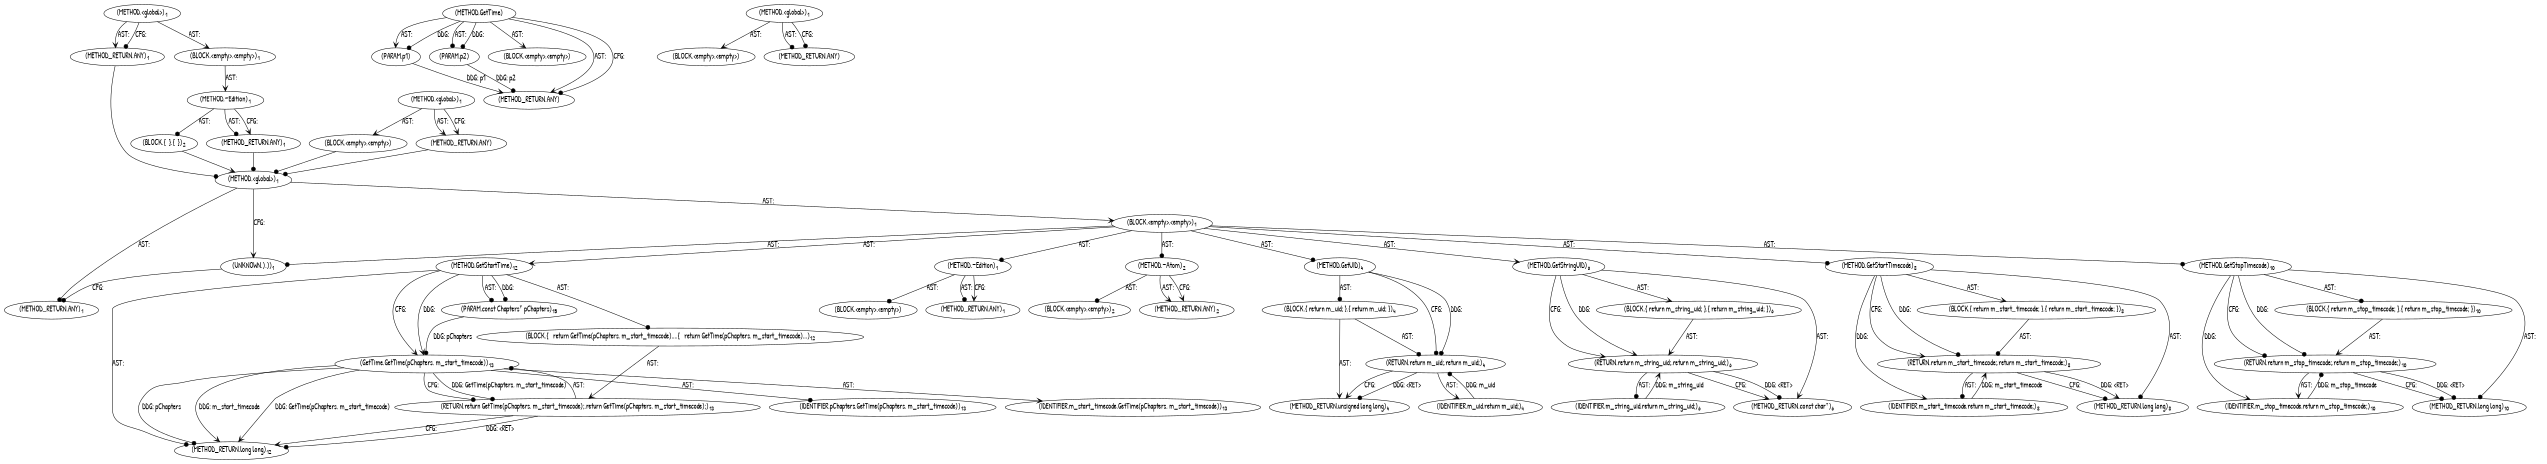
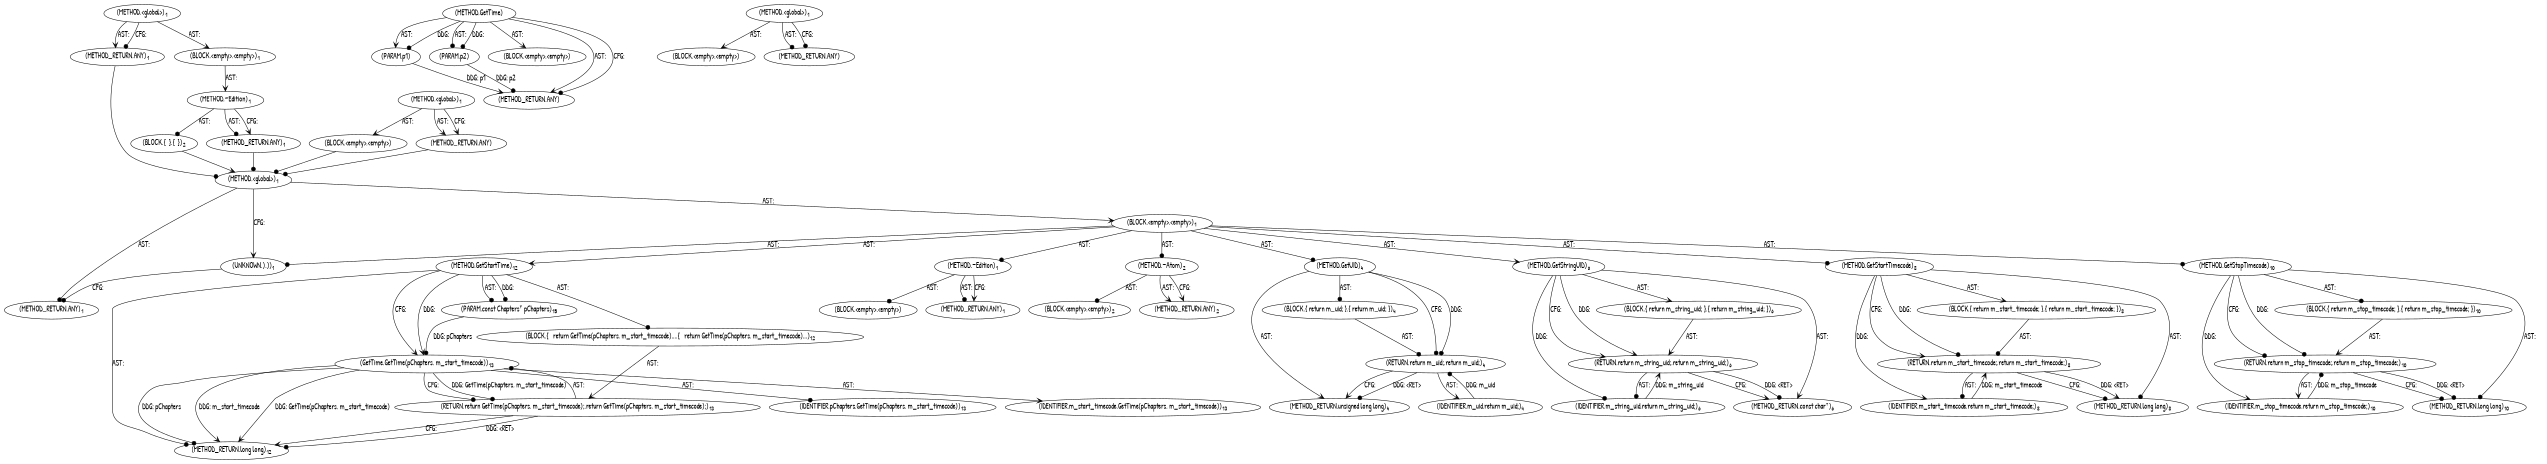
  digraph {
    fontname="Patrick Hand"
    node [fontname="Patrick Hand"]
    edge [arrowhead=dot fontname="Patrick Hand"]
    n1 [label=<(METHOD,&lt;global&gt;)<SUB>1</SUB>>]
    n2 [label=<(BLOCK,&lt;empty&gt;,&lt;empty&gt;)<SUB>1</SUB>>]
    n3 [label=<(METHOD_RETURN,ANY)<SUB>1</SUB>>]
    n4 [label=<(METHOD,~Edition)<SUB>1</SUB>>]
    n5 [label=<(METHOD,&lt;global&gt;)<SUB>1</SUB>>]
    n6 [label=<(BLOCK,{  },{  })<SUB>2</SUB>>]
    n7 [label=<(METHOD_RETURN,ANY)<SUB>1</SUB>>]
    n8 [label=<(BLOCK,&lt;empty&gt;,&lt;empty&gt;)<SUB>1</SUB>>]
    n9 [label=<(UNKNOWN,),))<SUB>1</SUB>>]
    n10 [label=<(METHOD_RETURN,ANY)<SUB>1</SUB>>]
    n11 [label=<(METHOD,&lt;global&gt;)<SUB>1</SUB>>]
    n12 [label=<(BLOCK,&lt;empty&gt;,&lt;empty&gt;)>]
    n13 [label=<(METHOD_RETURN,ANY)>]
    n14 [label=<(METHOD,GetStartTime)<SUB>12</SUB>>]
    n15 [label=<(PARAM,const Chapters* pChapters)<SUB>15</SUB>>]
    n16 [label=<(BLOCK,{   return GetTime(pChapters, m_start_timecode)...,{   return GetTime(pChapters, m_start_timecode)...)<SUB>12</SUB>>]
    n17 [label=<(GetTime,GetTime(pChapters, m_start_timecode))<SUB>13</SUB>>]
    n18 [label=<(METHOD_RETURN,long long)<SUB>12</SUB>>]
    n19 [label=<(RETURN,return GetTime(pChapters, m_start_timecode);,return GetTime(pChapters, m_start_timecode);)<SUB>13</SUB>>]
    n20 [label=<(IDENTIFIER,pChapters,GetTime(pChapters, m_start_timecode))<SUB>13</SUB>>]
    n21 [label=<(IDENTIFIER,m_start_timecode,GetTime(pChapters, m_start_timecode))<SUB>13</SUB>>]
    n22 [label=<(METHOD,~Edition)<SUB>1</SUB>>]
    n23 [label=<(METHOD,~Atom)<SUB>2</SUB>>]
    n24 [label=<(METHOD,GetUID)<SUB>4</SUB>>]
    n25 [label=<(METHOD,GetStringUID)<SUB>6</SUB>>]
    n26 [label=<(METHOD,GetStartTimecode)<SUB>8</SUB>>]
    n27 [label=<(METHOD,GetStopTimecode)<SUB>10</SUB>>]
    n28 [label=<(BLOCK,&lt;empty&gt;,&lt;empty&gt;)>]
    n29 [label=<(METHOD_RETURN,ANY)<SUB>1</SUB>>]
    n30 [label=<(BLOCK,&lt;empty&gt;,&lt;empty&gt;)<SUB>2</SUB>>]
    n31 [label=<(METHOD_RETURN,ANY)<SUB>2</SUB>>]
    n32 [label=<(BLOCK,{ return m_uid; },{ return m_uid; })<SUB>4</SUB>>]
    n33 [label=<(RETURN,return m_uid;,return m_uid;)<SUB>4</SUB>>]
    n34 [label=<(METHOD_RETURN,unsigned long long)<SUB>4</SUB>>]
    n35 [label=<(BLOCK,{ return m_string_uid; },{ return m_string_uid; })<SUB>6</SUB>>]
    n36 [label=<(RETURN,return m_string_uid;,return m_string_uid;)<SUB>6</SUB>>]
    n37 [label=<(IDENTIFIER,m_string_uid,return m_string_uid;)<SUB>6</SUB>>]
    n38 [label=<(METHOD_RETURN,const char*)<SUB>6</SUB>>]
    n39 [label=<(BLOCK,{ return m_start_timecode; },{ return m_start_timecode; })<SUB>8</SUB>>]
    n40 [label=<(RETURN,return m_start_timecode;,return m_start_timecode;)<SUB>8</SUB>>]
    n41 [label=<(IDENTIFIER,m_start_timecode,return m_start_timecode;)<SUB>8</SUB>>]
    n42 [label=<(METHOD_RETURN,long long)<SUB>8</SUB>>]
    n43 [label=<(BLOCK,{ return m_stop_timecode; },{ return m_stop_timecode; })<SUB>10</SUB>>]
    n44 [label=<(RETURN,return m_stop_timecode;,return m_stop_timecode;)<SUB>10</SUB>>]
    n45 [label=<(IDENTIFIER,m_stop_timecode,return m_stop_timecode;)<SUB>10</SUB>>]
    n46 [label=<(METHOD_RETURN,long long)<SUB>10</SUB>>]
    n47 [label=<(IDENTIFIER,m_uid,return m_uid;)<SUB>4</SUB>>]
    n48 [label=<(METHOD,GetTime)>]
    n49 [label=<(PARAM,p1)>]
    n50 [label=<(PARAM,p2)>]
    n51 [label=<(BLOCK,&lt;empty&gt;,&lt;empty&gt;)>]
    n52 [label=<(METHOD_RETURN,ANY)>]
    n53 [label=<(METHOD,&lt;global&gt;)<SUB>1</SUB>>]
    n54 [label=<(BLOCK,&lt;empty&gt;,&lt;empty&gt;)>]
    n55 [label=<(METHOD_RETURN,ANY)>]
    n1 -> n2 [arrowhead=vee label="AST: "]
    n1 -> n3 [arrowhead=vee label="AST: "]
    n1 -> n3 [label="CFG: "]
    n2 -> n4 [arrowhead=vee label="AST: "]
    n3 -> n5
    n4 -> n6 [label="AST: "]
    n4 -> n7 [label="AST: "]
    n4 -> n7 [arrowhead=vee label="CFG: "]
    n5 -> n8 [arrowhead=vee label="AST: "]
    n5 -> n9 [arrowhead=vee label="CFG: "]
    n5 -> n10 [label="AST: "]
    n6 -> n5 [arrowhead=vee]
    n7 -> n5
    n8 -> n9 [label="AST: "]
    n8 -> n14 [arrowhead=vee label="AST: "]
    n8 -> n22 [label="AST: "]
    n8 -> n23 [label="AST: "]
    n8 -> n24 [label="AST: "]
    n8 -> n25 [arrowhead=vee label="AST: "]
    n8 -> n26 [label="AST: "]
    n8 -> n27 [label="AST: "]
    n9 -> n10 [label="CFG: "]
    n11 -> n12 [arrowhead=vee label="AST: "]
    n11 -> n13 [arrowhead=vee label="AST: "]
    n11 -> n13 [arrowhead=vee label="CFG: "]
    n12 -> n5
    n13 -> n5
    n14 -> n15 [label="AST: "]
    n14 -> n15 [label="DDG: "]
    n14 -> n16 [label="AST: "]
    n14 -> n17 [arrowhead=vee label="CFG: "]
    n14 -> n17 [arrowhead=vee label="DDG: "]
    n14 -> n18 [label="AST: "]
    n15 -> n17 [label="DDG: pChapters"]
    n16 -> n19 [arrowhead=vee label="AST: "]
    n17 -> n18 [label="DDG: pChapters"]
    n17 -> n18 [arrowhead=vee label="DDG: m_start_timecode"]
    n17 -> n18 [arrowhead=vee label="DDG: GetTime(pChapters, m_start_timecode)"]
    n17 -> n19 [label="CFG: "]
    n17 -> n19 [label="DDG: GetTime(pChapters, m_start_timecode)"]
    n17 -> n20 [label="AST: "]
    n17 -> n21 [arrowhead=vee label="AST: "]
    n19 -> n17 [label="AST: "]
    n19 -> n18 [arrowhead=vee label="CFG: "]
    n19 -> n18 [label="DDG: &lt;RET&gt;"]
    n22 -> n28 [label="AST: "]
    n22 -> n29 [label="AST: "]
    n22 -> n29 [arrowhead=vee label="CFG: "]
    n23 -> n30 [label="AST: "]
    n23 -> n31 [arrowhead=vee label="AST: "]
    n23 -> n31 [arrowhead=vee label="CFG: "]
    n24 -> n32 [label="AST: "]
    n24 -> n33 [label="CFG: "]
    n24 -> n33 [label="DDG: "]
-   n32 -> n34 [arrowhead=vee label="AST: "]
+   n24 -> n34 [arrowhead=vee label="AST: "]
    n25 -> n35 [arrowhead=vee label="AST: "]
    n25 -> n36 [arrowhead=vee label="CFG: "]
    n25 -> n36 [arrowhead=vee label="DDG: "]
+   n25 -> n37 [label="DDG: "]
    n25 -> n38 [arrowhead=vee label="AST: "]
    n26 -> n39 [arrowhead=vee label="AST: "]
    n26 -> n40 [arrowhead=vee label="CFG: "]
    n26 -> n40 [label="DDG: "]
    n26 -> n41 [arrowhead=vee label="DDG: "]
    n26 -> n42 [label="AST: "]
    n27 -> n43 [label="AST: "]
    n27 -> n44 [label="CFG: "]
    n27 -> n44 [label="DDG: "]
    n27 -> n45 [arrowhead=vee label="DDG: "]
    n27 -> n46 [label="AST: "]
    n32 -> n33 [label="AST: "]
    n33 -> n34 [arrowhead=vee label="CFG: "]
    n33 -> n34 [label="DDG: &lt;RET&gt;"]
    n33 -> n47 [arrowhead=vee label="AST: "]
    n35 -> n36 [arrowhead=vee label="AST: "]
    n36 -> n37 [label="AST: "]
    n36 -> n38 [arrowhead=vee label="CFG: "]
    n36 -> n38 [label="DDG: &lt;RET&gt;"]
    n37 -> n36 [arrowhead=vee label="DDG: m_string_uid"]
    n39 -> n40 [label="AST: "]
    n40 -> n41 [label="AST: "]
    n40 -> n42 [label="CFG: "]
    n40 -> n42 [arrowhead=vee label="DDG: &lt;RET&gt;"]
    n41 -> n40 [arrowhead=vee label="DDG: m_start_timecode"]
    n43 -> n44 [arrowhead=vee label="AST: "]
    n44 -> n45 [arrowhead=vee label="AST: "]
    n44 -> n46 [label="CFG: "]
    n44 -> n46 [label="DDG: &lt;RET&gt;"]
    n45 -> n44 [label="DDG: m_stop_timecode"]
    n47 -> n33 [label="DDG: m_uid"]
    n48 -> n49 [arrowhead=vee label="AST: "]
    n48 -> n49 [label="DDG: "]
    n48 -> n50 [label="AST: "]
    n48 -> n50 [label="DDG: "]
    n48 -> n51 [arrowhead=vee label="AST: "]
    n48 -> n52 [arrowhead=vee label="AST: "]
    n48 -> n52 [label="CFG: "]
    n49 -> n52 [arrowhead=vee label="DDG: p1"]
    n50 -> n52 [label="DDG: p2"]
    n53 -> n54 [arrowhead=vee label="AST: "]
    n53 -> n55 [label="AST: "]
    n53 -> n55 [label="CFG: "]
  }
